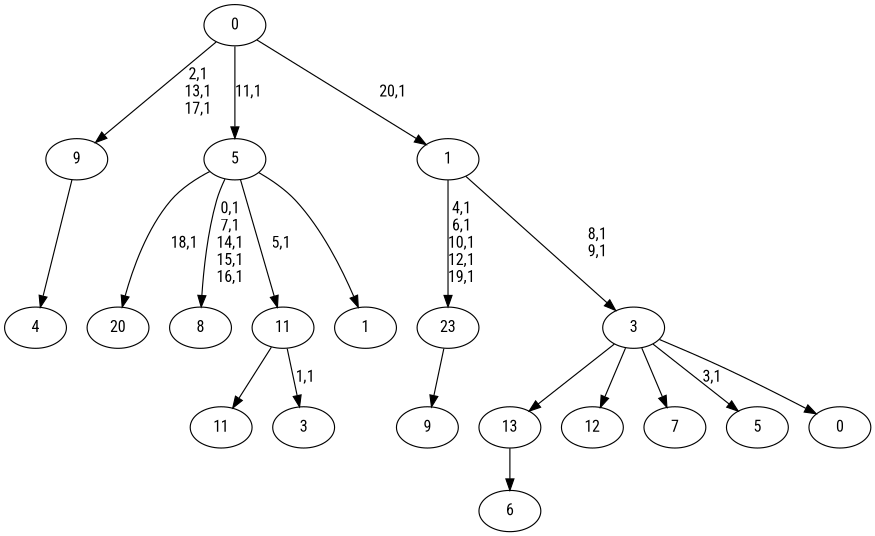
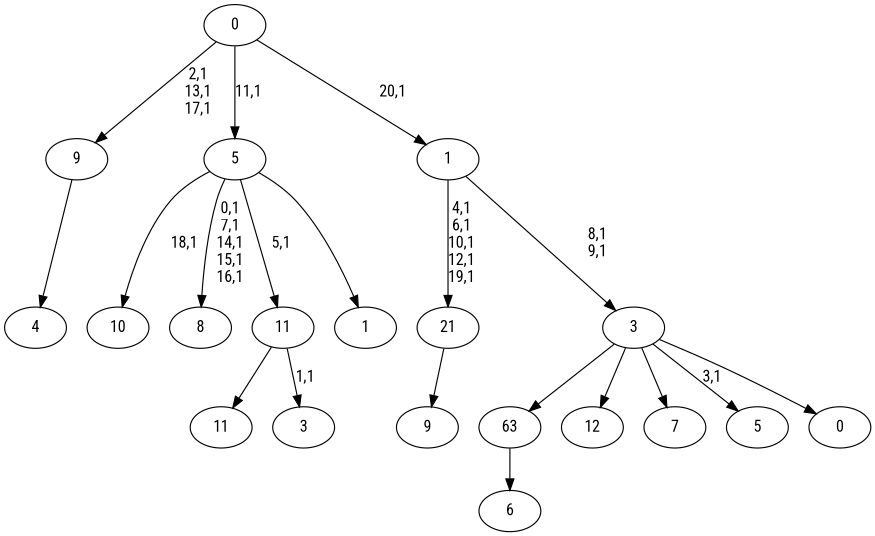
  digraph {
    fontname="Roboto Condensed"
    node [fontname="Roboto Condensed"]
    edge [fontname="Roboto Condensed"]
-   n1 [label=13]
+   n1 [label=63]
    n2 [label=6]
    n3 [label=12]
    n4 [label=11]
-   n5 [label=20]
+   n5 [label=10]
    n6 [label=9]
    n7 [label=8]
    n8 [label=7]
-   21 [label=23]
+   21
    n10 [label=5]
    n11 [label=4]
    n12 [label=3]
    11
    9
    n15 [label=1]
    5
    n17 [label=0]
    3
    1
    0
    n1 -> n2
    21 -> n6
    11 -> n4
    11 -> n12 [label="1,1"]
    9 -> n11
    5 -> n5 [label="18,1"]
    5 -> n7 [label="0,1\n7,1\n14,1\n15,1\n16,1"]
    5 -> 11 [label="5,1"]
    5 -> n15
    3 -> n1
    3 -> n3
    3 -> n8
    3 -> n10 [label="3,1"]
    3 -> n17
    1 -> 21 [label="4,1\n6,1\n10,1\n12,1\n19,1"]
    1 -> 3 [label="8,1\n9,1"]
    0 -> 9 [label="2,1\n13,1\n17,1"]
    0 -> 5 [label="11,1"]
    0 -> 1 [label="20,1"]
  }
